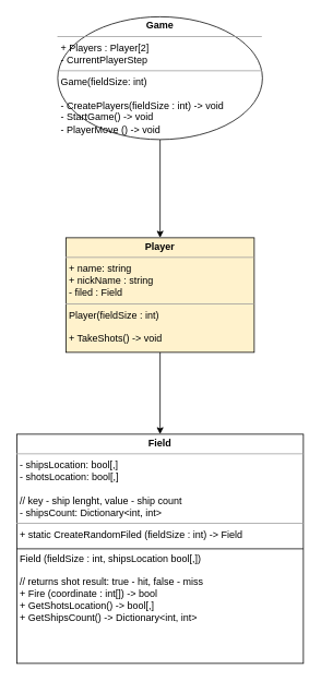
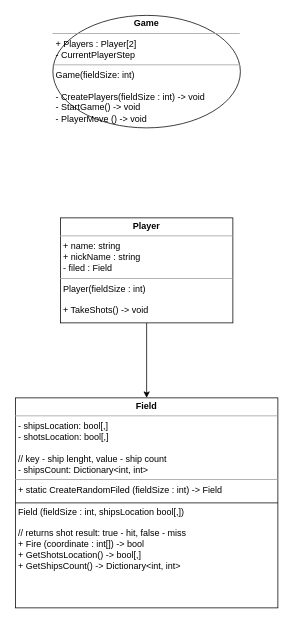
  <mxCell id="0" />
  <mxCell id="1" parent="0" />
- <mxCell id="2" style="edgeStyle=orthogonalEdgeStyle;rounded=0;orthogonalLoop=1;jettySize=auto;html=1;exitX=0.5;exitY=1;exitDx=0;exitDy=0;entryX=0.5;entryY=0;entryDx=0;entryDy=0;" edge="1" parent="1" source="3" target="5"><mxGeometry relative="1" as="geometry" /></mxCell>
  <mxCell id="3" value="&lt;p style=&quot;margin:0px;margin-top:4px;text-align:center;&quot;&gt;&lt;b&gt;Game&lt;/b&gt;&lt;/p&gt;&lt;hr size=&quot;1&quot;&gt;&lt;p style=&quot;margin:0px;margin-left:4px;&quot;&gt;+ Players : Player[2]&lt;/p&gt;&lt;p style=&quot;margin:0px;margin-left:4px;&quot;&gt;- CurrentPlayerStep&lt;/p&gt;&lt;hr size=&quot;1&quot;&gt;&lt;p style=&quot;margin:0px;margin-left:4px;&quot;&gt;Game(fieldSize: int)&lt;/p&gt;&lt;p style=&quot;margin:0px;margin-left:4px;&quot;&gt;&lt;br&gt;&lt;/p&gt;&lt;p style=&quot;margin:0px;margin-left:4px;&quot;&gt;- CreatePlayers(fieldSize : int) -&amp;gt; void&lt;/p&gt;&lt;p style=&quot;margin:0px;margin-left:4px;&quot;&gt;- StartGame() -&amp;gt; void&lt;/p&gt;&lt;p style=&quot;margin:0px;margin-left:4px;&quot;&gt;- PlayerMove () -&amp;gt; void&lt;/p&gt;" style="ellipse;verticalAlign=top;align=left;overflow=fill;fontSize=12;fontFamily=Helvetica;html=1;whiteSpace=wrap;" vertex="1" parent="1"><mxGeometry x="70" y="20" width="250" height="150" as="geometry" /></mxCell>
  <mxCell id="4" style="edgeStyle=orthogonalEdgeStyle;rounded=0;orthogonalLoop=1;jettySize=auto;html=1;exitX=0.5;exitY=1;exitDx=0;exitDy=0;" edge="1" parent="1" source="5" target="6"><mxGeometry relative="1" as="geometry" /></mxCell>
- <mxCell id="5" value="&lt;p style=&quot;margin:0px;margin-top:4px;text-align:center;&quot;&gt;&lt;b&gt;Player&lt;/b&gt;&lt;/p&gt;&lt;hr size=&quot;1&quot;&gt;&lt;p style=&quot;margin:0px;margin-left:4px;&quot;&gt;+ name: string&lt;/p&gt;&lt;p style=&quot;margin:0px;margin-left:4px;&quot;&gt;+ nickName : string&lt;/p&gt;&lt;p style=&quot;margin:0px;margin-left:4px;&quot;&gt;- filed : Field&lt;/p&gt;&lt;hr size=&quot;1&quot;&gt;&lt;p style=&quot;margin:0px;margin-left:4px;&quot;&gt;Player(fieldSize : int)&lt;/p&gt;&lt;p style=&quot;margin:0px;margin-left:4px;&quot;&gt;&lt;br&gt;&lt;/p&gt;&lt;p style=&quot;margin:0px;margin-left:4px;&quot;&gt;+ TakeShots() -&amp;gt; void&amp;nbsp;&lt;/p&gt;" style="verticalAlign=top;align=left;overflow=fill;fontSize=12;fontFamily=Helvetica;html=1;whiteSpace=wrap;fillColor=#fff2cc;" vertex="1" parent="1"><mxGeometry x="80" y="290" width="230" height="140" as="geometry" /></mxCell>
+ <mxCell id="5" value="&lt;p style=&quot;margin:0px;margin-top:4px;text-align:center;&quot;&gt;&lt;b&gt;Player&lt;/b&gt;&lt;/p&gt;&lt;hr size=&quot;1&quot;&gt;&lt;p style=&quot;margin:0px;margin-left:4px;&quot;&gt;+ name: string&lt;/p&gt;&lt;p style=&quot;margin:0px;margin-left:4px;&quot;&gt;+ nickName : string&lt;/p&gt;&lt;p style=&quot;margin:0px;margin-left:4px;&quot;&gt;- filed : Field&lt;/p&gt;&lt;hr size=&quot;1&quot;&gt;&lt;p style=&quot;margin:0px;margin-left:4px;&quot;&gt;Player(fieldSize : int)&lt;/p&gt;&lt;p style=&quot;margin:0px;margin-left:4px;&quot;&gt;&lt;br&gt;&lt;/p&gt;&lt;p style=&quot;margin:0px;margin-left:4px;&quot;&gt;+ TakeShots() -&amp;gt; void&amp;nbsp;&lt;/p&gt;" style="verticalAlign=top;align=left;overflow=fill;fontSize=12;fontFamily=Helvetica;html=1;whiteSpace=wrap;" vertex="1" parent="1"><mxGeometry x="80" y="290" width="230" height="140" as="geometry" /></mxCell>
  <mxCell id="6" value="&lt;p style=&quot;margin:0px;margin-top:4px;text-align:center;&quot;&gt;&lt;b&gt;Field&lt;/b&gt;&lt;/p&gt;&lt;hr size=&quot;1&quot;&gt;&lt;p style=&quot;margin:0px;margin-left:4px;&quot;&gt;- shipsLocation: bool[,]&lt;/p&gt;&lt;p style=&quot;margin:0px;margin-left:4px;&quot;&gt;- shotsLocation: bool[,]&lt;/p&gt;&lt;p style=&quot;margin:0px;margin-left:4px;&quot;&gt;&lt;br&gt;&lt;/p&gt;&lt;p style=&quot;margin:0px;margin-left:4px;&quot;&gt;// key - ship lenght, value - ship count&lt;/p&gt;&lt;p style=&quot;margin:0px;margin-left:4px;&quot;&gt;- shipsCount: Dictionary&amp;lt;int, int&amp;gt;&lt;/p&gt;&lt;hr size=&quot;1&quot;&gt;&lt;p style=&quot;margin:0px;margin-left:4px;&quot;&gt;+ static CreateRandomFiled (fieldSize : int) -&amp;gt; Field&lt;/p&gt;&lt;p style=&quot;margin:0px;margin-left:4px;&quot;&gt;&lt;br&gt;&lt;/p&gt;&lt;p style=&quot;margin:0px;margin-left:4px;&quot;&gt;Field (fieldSize : int, shipsLocation bool[,])&lt;/p&gt;&lt;p style=&quot;margin:0px;margin-left:4px;&quot;&gt;&lt;br&gt;&lt;/p&gt;&lt;p style=&quot;margin:0px;margin-left:4px;&quot;&gt;// returns shot result: true - hit, false - miss&lt;/p&gt;&lt;p style=&quot;margin:0px;margin-left:4px;&quot;&gt;+ Fire (coordinate : int[]) -&amp;gt; bool&lt;/p&gt;&lt;p style=&quot;margin:0px;margin-left:4px;&quot;&gt;+ GetShotsLocation() -&amp;gt; bool[,]&lt;/p&gt;&lt;p style=&quot;margin:0px;margin-left:4px;&quot;&gt;+ GetShipsCount() -&amp;gt; Dictionary&amp;lt;int, int&amp;gt;&lt;/p&gt;" style="verticalAlign=top;align=left;overflow=fill;fontSize=12;fontFamily=Helvetica;html=1;whiteSpace=wrap;" vertex="1" parent="1"><mxGeometry x="20" y="530" width="350" height="280" as="geometry" /></mxCell>
  <mxCell id="7" value="" style="line;strokeWidth=1;fillColor=none;align=left;verticalAlign=middle;spacingTop=-1;spacingLeft=3;spacingRight=3;rotatable=0;labelPosition=right;points=[];portConstraint=eastwest;strokeColor=inherit;" vertex="1" parent="1"><mxGeometry x="20" y="666" width="350" height="8" as="geometry" /></mxCell>
